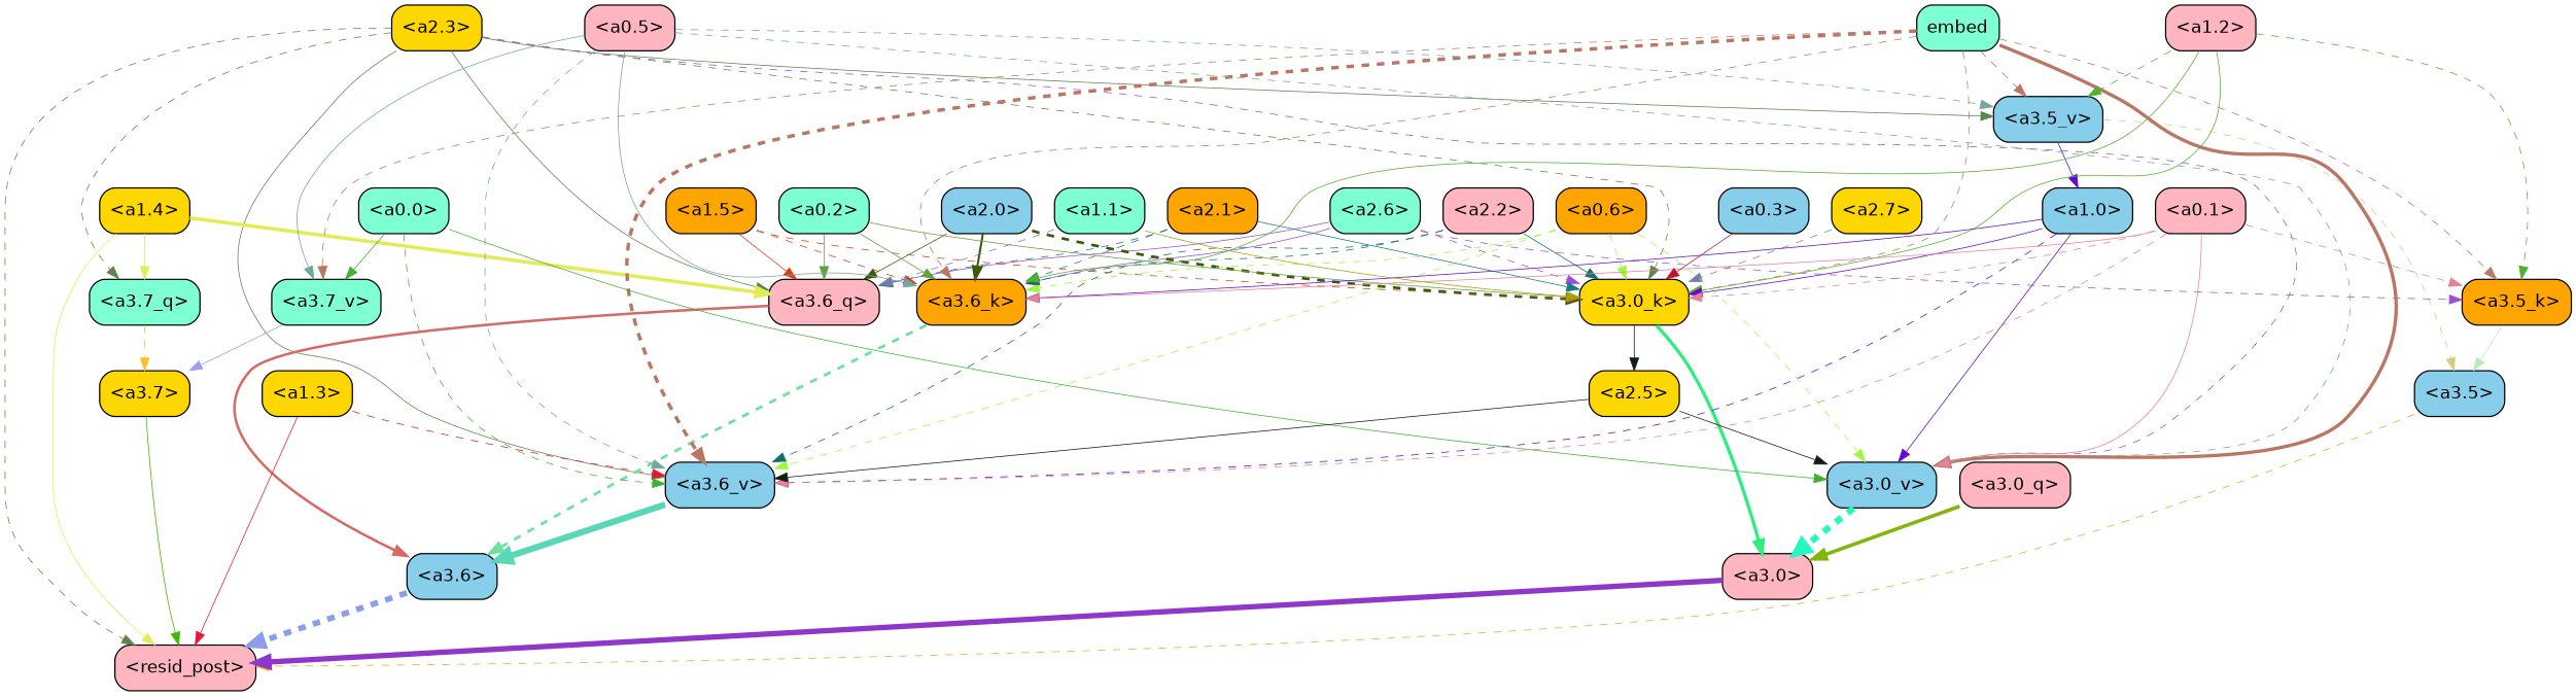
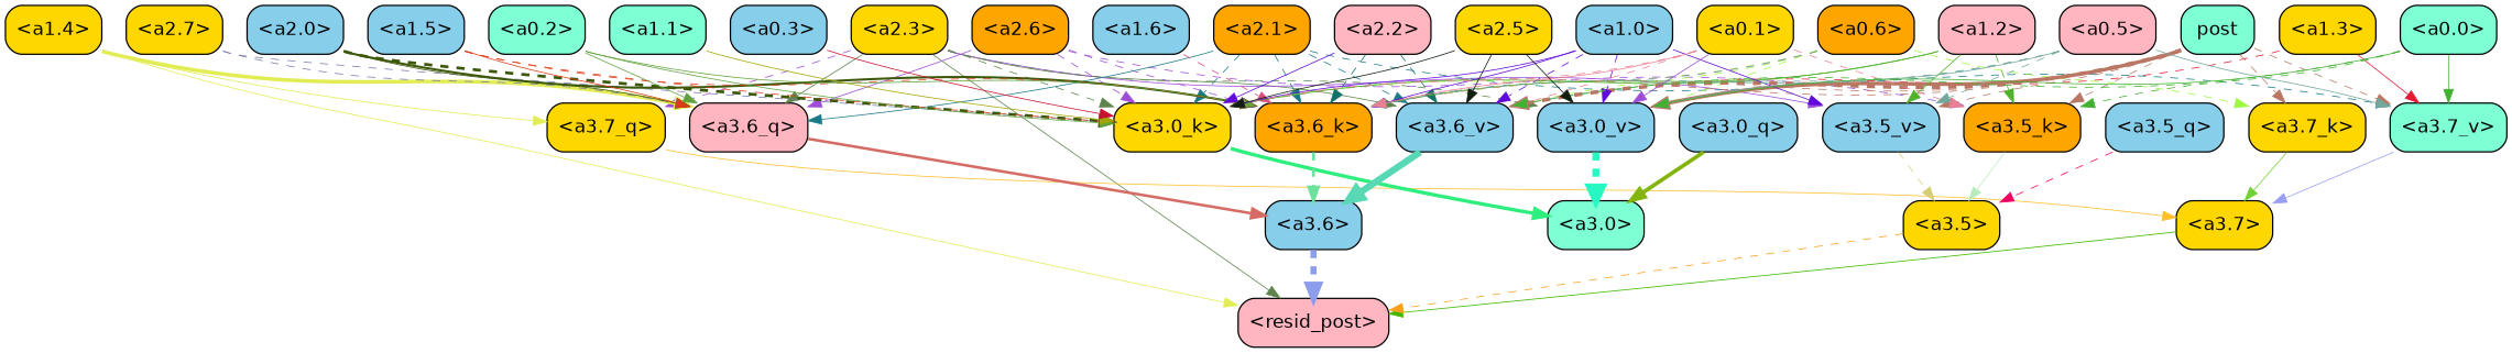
  strict digraph {
    splines=true
    node [color=black fillcolor=skyblue fontname=Helvetica shape=box style="filled, rounded"]
    edge [color="#b97764" penwidth=0.6 style=dashed]
    "<a3.7>" [fillcolor=gold]
    "<resid_post>" [fillcolor=lightpink]
    "<a3.6>"
-   "<a3.5>"
-   "<a3.0>" [fillcolor=lightpink]
+   "<a3.5>" [fillcolor=gold]
+   "<a3.0>" [fillcolor=aquamarine]
    "<a2.3>" [fillcolor=gold]
-   "<a3.7_q>" [fillcolor=aquamarine]
+   "<a3.7_q>" [fillcolor=gold]
    "<a3.6_q>" [fillcolor=lightpink]
    "<a3.0_k>" [fillcolor=gold]
    "<a3.6_v>"
    "<a3.5_v>"
    "<a3.0_v>"
    "<a1.4>" [fillcolor=gold]
    "<a1.3>" [fillcolor=gold]
-   "<a3.0_q>" [fillcolor=lightpink]
+   "<a3.5_q>"
+   "<a3.0_q>"
+   "<a3.7_k>" [fillcolor=gold]
    "<a3.6_k>" [fillcolor=orange]
    "<a3.5_k>" [fillcolor=orange]
    "<a3.7_v>" [fillcolor=aquamarine]
    "<a2.7>" [fillcolor=gold]
-   "<a2.6>" [fillcolor=aquamarine]
+   "<a2.6>" [fillcolor=orange]
    "<a2.1>" [fillcolor=orange]
    "<a2.0>"
-   "<a1.5>" [fillcolor=orange]
+   "<a1.5>"
    "<a0.2>" [fillcolor=aquamarine]
    "<a0.6>" [fillcolor=orange]
-   embed [fillcolor=aquamarine]
+   embed [fillcolor=aquamarine label=post]
    "<a2.2>" [fillcolor=lightpink]
+   "<a1.6>"
    "<a1.2>" [fillcolor=lightpink]
    "<a1.0>"
    "<a0.5>" [fillcolor=lightpink]
-   "<a0.1>" [fillcolor=lightpink]
+   "<a0.1>" [fillcolor=gold]
    "<a0.0>" [fillcolor=aquamarine]
    "<a2.5>" [fillcolor=gold]
    "<a1.1>" [fillcolor=aquamarine]
    "<a0.3>"
    "<a3.7>" -> "<resid_post>" [color="#43b800" penwidth=0.6239100098609924 style=bold]
    "<a3.6>" -> "<resid_post>" [color="#8c9dec" penwidth=4.569062113761902]
    "<a3.5>" -> "<resid_post>" [color="#f8a01f"]
-   "<a3.0>" -> "<resid_post>" [color="#8e37ca" penwidth=4.283544182777405 style=bold]
-   "<a2.3>" -> "<resid_post>" [color="#5e834c"]
-   "<a2.3>" -> "<a3.7_q>" [color="#5e834c"]
+   "<a2.3>" -> "<resid_post>" [color="#5e834c" style=bold]
+   "<a2.3>" -> "<a3.7_q>" [color="#9e4dd6"]
    "<a2.3>" -> "<a3.6_q>" [color="#5e834c" style=bold]
    "<a2.3>" -> "<a3.0_k>" [color="#5e834c"]
    "<a2.3>" -> "<a3.6_v>" [color="#5e834c" style=bold]
-   "<a2.3>" -> "<a3.5_v>" [color="#5e834c" style=bold]
-   "<a2.3>" -> "<a3.0_v>" [color="#9e4dd6"]
-   "<a3.7_q>" -> "<a3.7>" [color="#febf2a"]
+   "<a2.3>" -> "<a3.5_v>" [color="#9e4dd6" style=bold]
+   "<a2.3>" -> "<a3.0_v>" [color="#5e834c"]
+   "<a3.7_q>" -> "<a3.7>" [color="#febf2a" style=bold]
    "<a3.6_q>" -> "<a3.6>" [color="#d56b64" penwidth=2.0347584784030914 style=bold]
    "<a3.0_k>" -> "<a3.0>" [color="#2eee7e" penwidth=2.632905662059784 style=bold]
    "<a3.6_v>" -> "<a3.6>" [color="#58d8b4" penwidth=4.981305837631226 style=bold]
    "<a3.5_v>" -> "<a3.5>" [color="#d5ce77"]
    "<a3.0_v>" -> "<a3.0>" [color="#26f7c3" penwidth=5.168330669403076]
    "<a1.4>" -> "<resid_post>" [color="#e2ed55" style=""]
    "<a1.4>" -> "<a3.7_q>" [color="#e2ed55" style=""]
    "<a1.4>" -> "<a3.6_q>" [color="#e2ed55" penwidth=2.7934007048606873 style=""]
-   "<a1.3>" -> "<resid_post>" [color="#e51936" style=bold]
+   "<a1.3>" -> "<a3.7_v>" [color="#e51936" style=bold]
    "<a1.3>" -> "<a3.6_v>" [color="#e51936"]
+   "<a3.5_q>" -> "<a3.5>" [color="#f30265"]
    "<a3.0_q>" -> "<a3.0>" [color="#84b50c" penwidth=2.8635367155075073 style=bold]
+   "<a3.7_k>" -> "<a3.7>" [color="#71d133" style=bold]
    "<a3.6_k>" -> "<a3.6>" [color="#6de19d" penwidth=2.1760786175727844]
    "<a3.5_k>" -> "<a3.5>" [color="#b9ecbd" style=""]
    "<a3.7_v>" -> "<a3.7>" [color="#9a9ef4" style=bold]
-   "<a1.1>" -> "<a3.6_q>" [color="#797bab"]
+   "<a2.7>" -> "<a3.6_q>" [color="#797bab"]
    "<a2.7>" -> "<a3.0_k>" [color="#797bab"]
    "<a2.6>" -> "<a3.6_q>" [color="#9e4dd6" style=bold]
    "<a2.6>" -> "<a3.0_k>" [color="#9e4dd6"]
-   "<a2.6>" -> "<a3.6_k>" [color="#9e4dd6" style=bold]
+   "<a2.6>" -> "<a3.6_k>" [color="#9e4dd6"]
    "<a2.6>" -> "<a3.5_k>" [color="#9e4dd6"]
-   "<a2.1>" -> "<a3.6_q>" [color="#1a7a87"]
-   "<a2.1>" -> "<a3.0_k>" [color="#1a7a87" style=bold]
+   "<a2.1>" -> "<a3.6_q>" [color="#1a7a87" style=bold]
+   "<a2.1>" -> "<a3.0_k>" [color="#1a7a87"]
+   "<a2.1>" -> "<a3.6_v>" [color="#1a7a87"]
    "<a2.1>" -> "<a3.6_k>" [color="#1a7a87"]
+   "<a2.1>" -> "<a3.7_v>" [color="#1a7a87"]
    "<a2.0>" -> "<a3.6_q>" [color="#3d570b" style=bold]
    "<a2.0>" -> "<a3.0_k>" [color="#3d570b" penwidth=2.161143198609352]
    "<a2.0>" -> "<a3.6_k>" [color="#3d570b" penwidth=1.6382827460765839 style=bold]
    "<a1.5>" -> "<a3.6_q>" [color="#dc3c17" style=bold]
    "<a1.5>" -> "<a3.0_k>" [color="#dc3c17"]
    "<a1.5>" -> "<a3.6_k>" [color="#dc3c17"]
    "<a0.2>" -> "<a3.6_q>" [color="#61a23d" style=bold]
    "<a0.2>" -> "<a3.0_k>" [color="#61a23d" style=bold]
    "<a0.2>" -> "<a3.6_k>" [color="#61a23d" style=bold]
    "<a0.6>" -> "<a3.0_k>" [color="#9df83f"]
    "<a0.6>" -> "<a3.6_v>" [color="#9df83f"]
    "<a0.6>" -> "<a3.0_v>" [color="#9df83f"]
-   "<a0.6>" -> "<a3.6_k>" [color="#9df83f"]
+   "<a0.6>" -> "<a3.7_k>" [color="#9df83f"]
+   "<a0.6>" -> "<a3.6_k>" [color="#797bab"]
    embed -> "<a3.0_k>"
    embed -> "<a3.6_v>" [penwidth=2.7825746536254883]
    embed -> "<a3.5_v>"
    embed -> "<a3.0_v>" [penwidth=2.6950180530548096 style=bold]
+   embed -> "<a3.7_k>"
    embed -> "<a3.6_k>"
    embed -> "<a3.5_k>"
    embed -> "<a3.7_v>"
-   "<a2.2>" -> "<a3.0_k>" [color="#127068" style=bold]
+   "<a2.2>" -> "<a3.0_k>" [color="#6109da" style=bold]
    "<a2.2>" -> "<a3.6_v>" [color="#127068"]
    "<a2.2>" -> "<a3.6_k>" [color="#127068"]
+   "<a1.6>" -> "<a3.6_k>" [color="#d64f7c"]
    "<a1.2>" -> "<a3.0_k>" [color="#50b12c" style=bold]
-   "<a1.2>" -> "<a3.5_v>" [color="#50b12c"]
+   "<a1.2>" -> "<a3.5_v>" [color="#50b12c" style=bold]
    "<a1.2>" -> "<a3.6_k>" [color="#50b12c" style=bold]
    "<a1.2>" -> "<a3.5_k>" [color="#50b12c"]
    "<a1.0>" -> "<a3.0_k>" [color="#6109da" style=bold]
    "<a1.0>" -> "<a3.6_v>" [color="#6109da"]
-   "<a3.5_v>" -> "<a1.0>" [color="#6109da" style=bold]
-   "<a1.0>" -> "<a3.0_v>" [color="#6109da" style=bold]
+   "<a1.0>" -> "<a3.5_v>" [color="#6109da" style=bold]
+   "<a1.0>" -> "<a3.0_v>" [color="#6109da"]
    "<a1.0>" -> "<a3.6_k>" [color="#6109da" style=bold]
    "<a0.5>" -> "<a3.6_v>" [color="#72a89d"]
    "<a0.5>" -> "<a3.5_v>" [color="#72a89d"]
-   "<a0.5>" -> "<a3.0_v>" [color="#72a89d"]
-   "<a0.5>" -> "<a3.6_k>" [color="#72a89d" style=bold]
+   "<a0.5>" -> "<a3.0_v>" [color="#72a89d" style=bold]
+   "<a0.5>" -> "<a3.6_k>" [color="#72a89d"]
    "<a0.5>" -> "<a3.7_v>" [color="#72a89d" style=bold]
    "<a0.1>" -> "<a3.0_k>" [color="#ea8093"]
    "<a0.1>" -> "<a3.6_v>" [color="#ea8093"]
-   "<a0.1>" -> "<a3.0_v>" [color="#ea8093" style=bold]
+   "<a0.1>" -> "<a3.0_v>" [color="#9e4dd6" style=bold]
    "<a0.1>" -> "<a3.6_k>" [color="#ea8093" style=bold]
    "<a0.1>" -> "<a3.5_k>" [color="#ea8093"]
    "<a0.0>" -> "<a3.6_v>" [color="#41b132"]
    "<a0.0>" -> "<a3.0_v>" [color="#41b132" style=bold]
+   "<a0.0>" -> "<a3.5_k>" [color="#41b132"]
    "<a0.0>" -> "<a3.7_v>" [color="#41b132" style=bold]
-   "<a3.0_k>" -> "<a2.5>" [color="#101e10" style=bold]
+   "<a2.5>" -> "<a3.0_k>" [color="#101e10" style=bold]
    "<a2.5>" -> "<a3.6_v>" [color="#101e10" style=bold]
    "<a2.5>" -> "<a3.0_v>" [color="#101e10" style=bold]
    "<a1.1>" -> "<a3.0_k>" [color="#9fa505" style=bold]
    "<a0.3>" -> "<a3.0_k>" [color="#c7112e" style=bold]
  }
